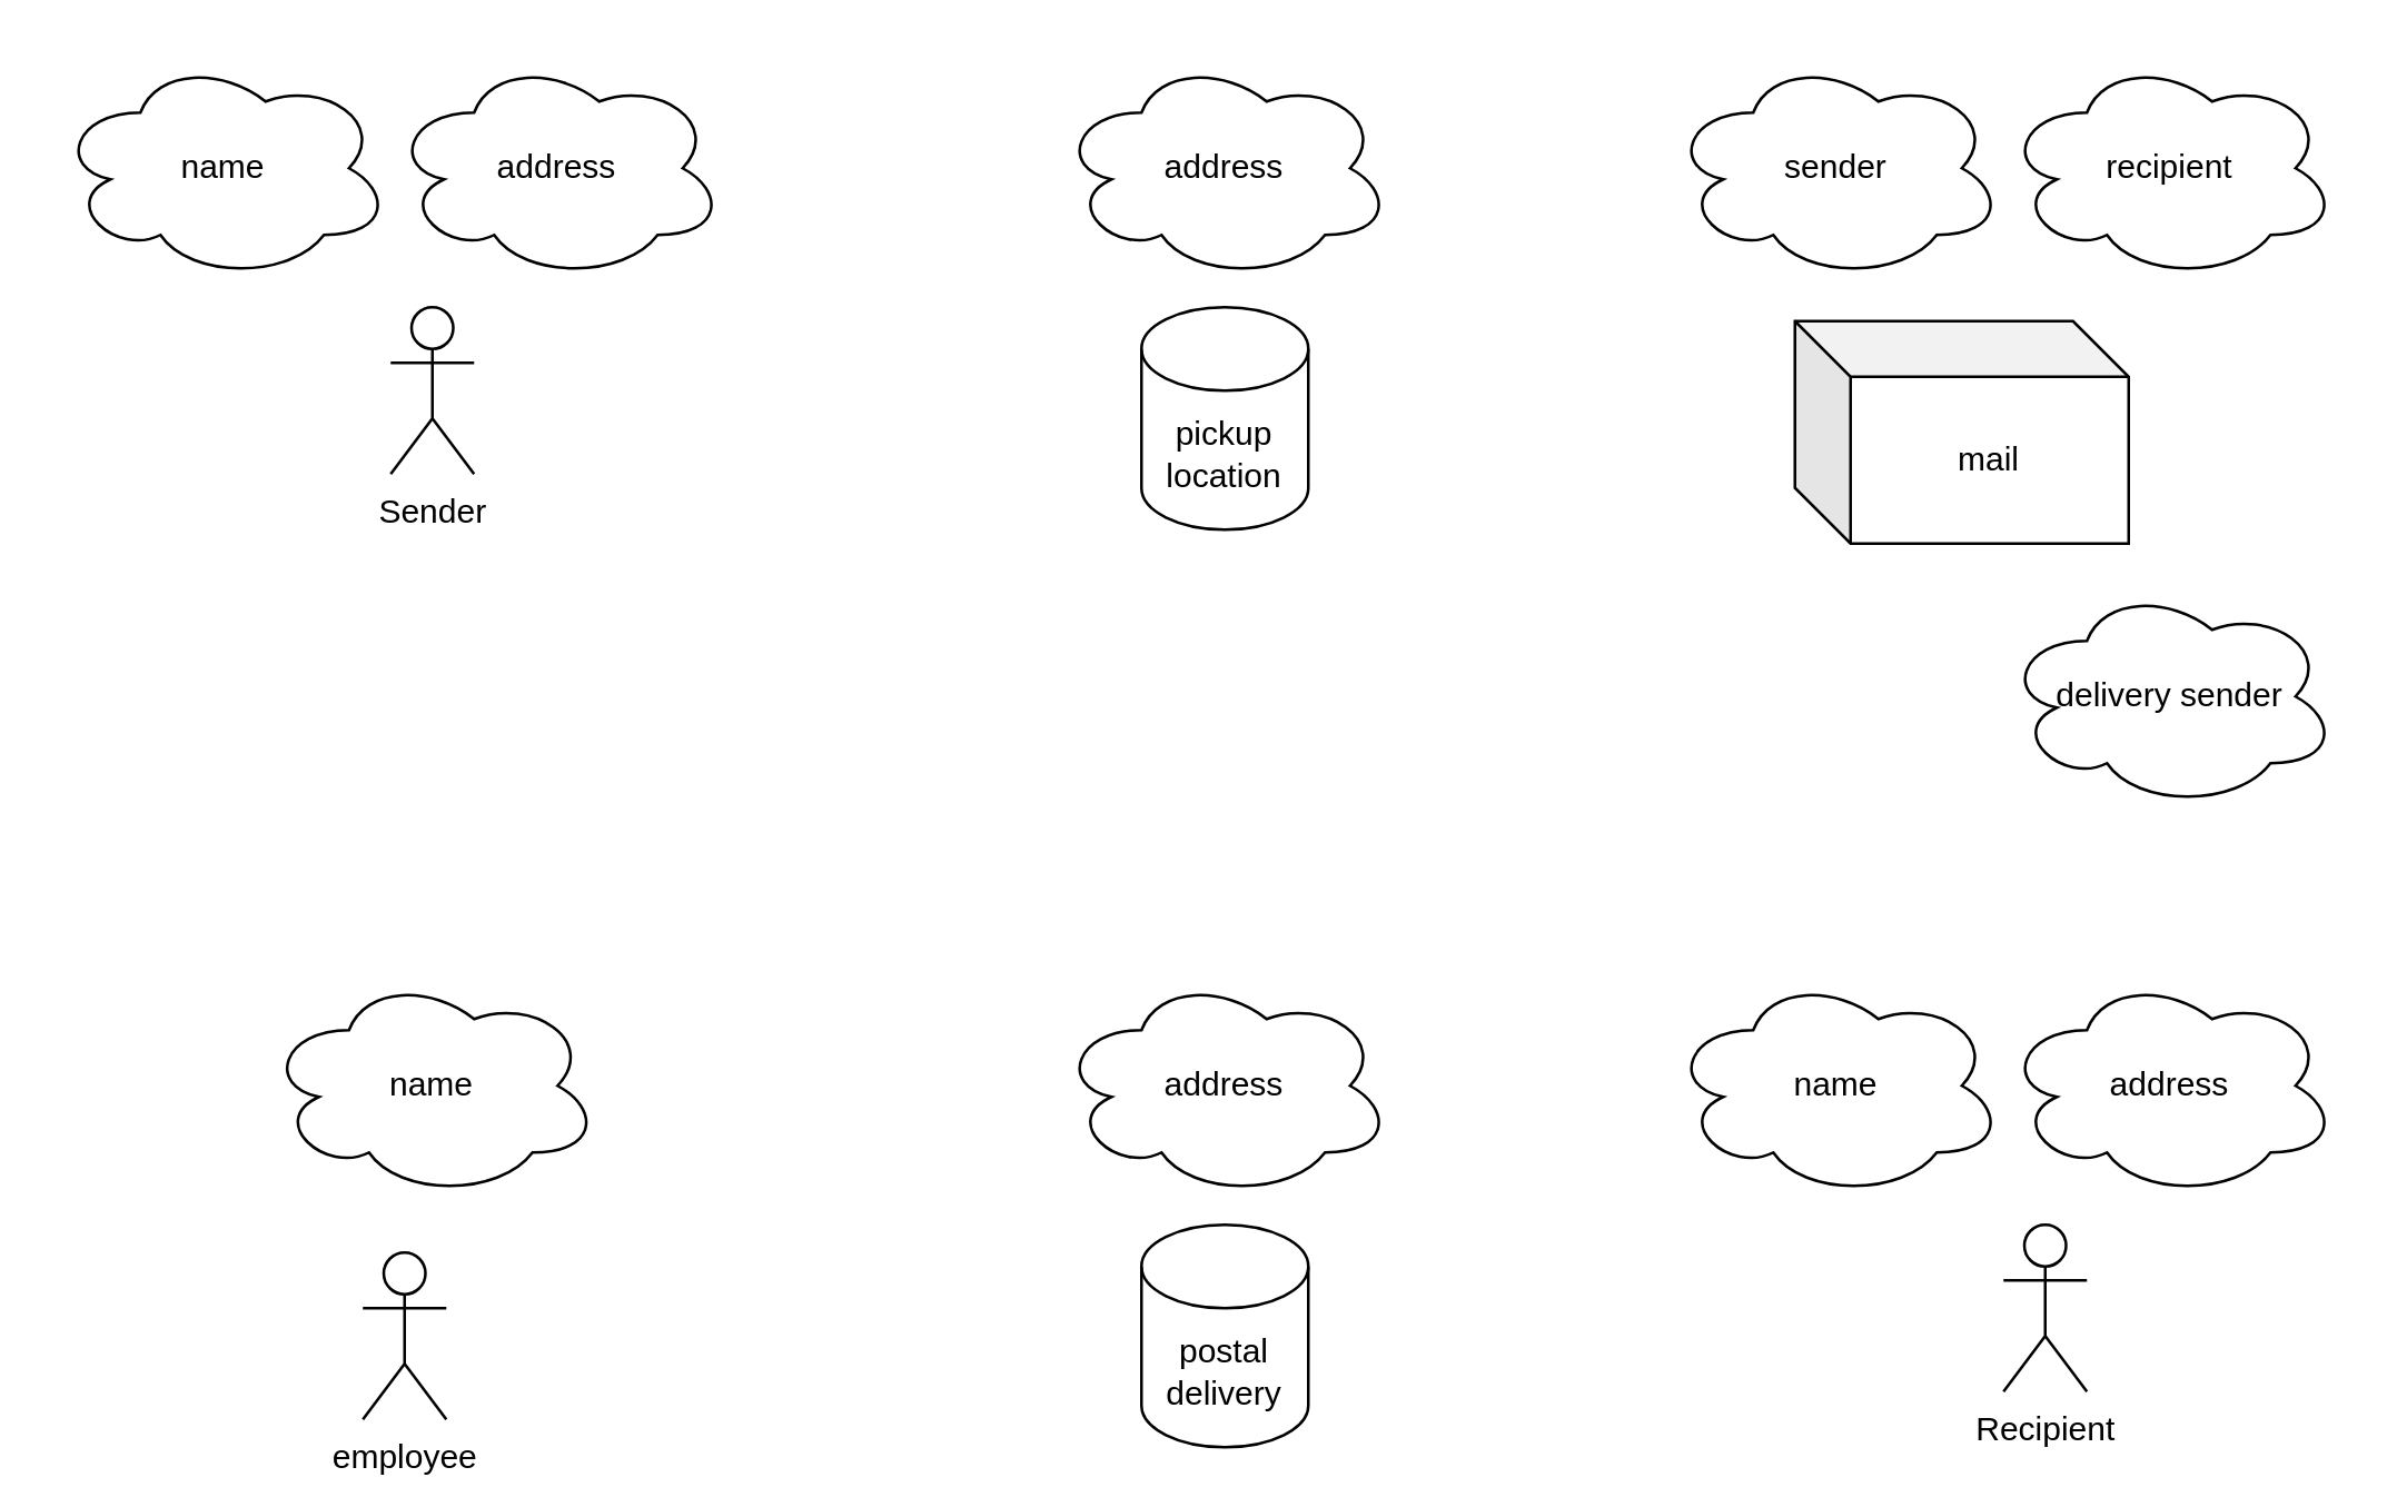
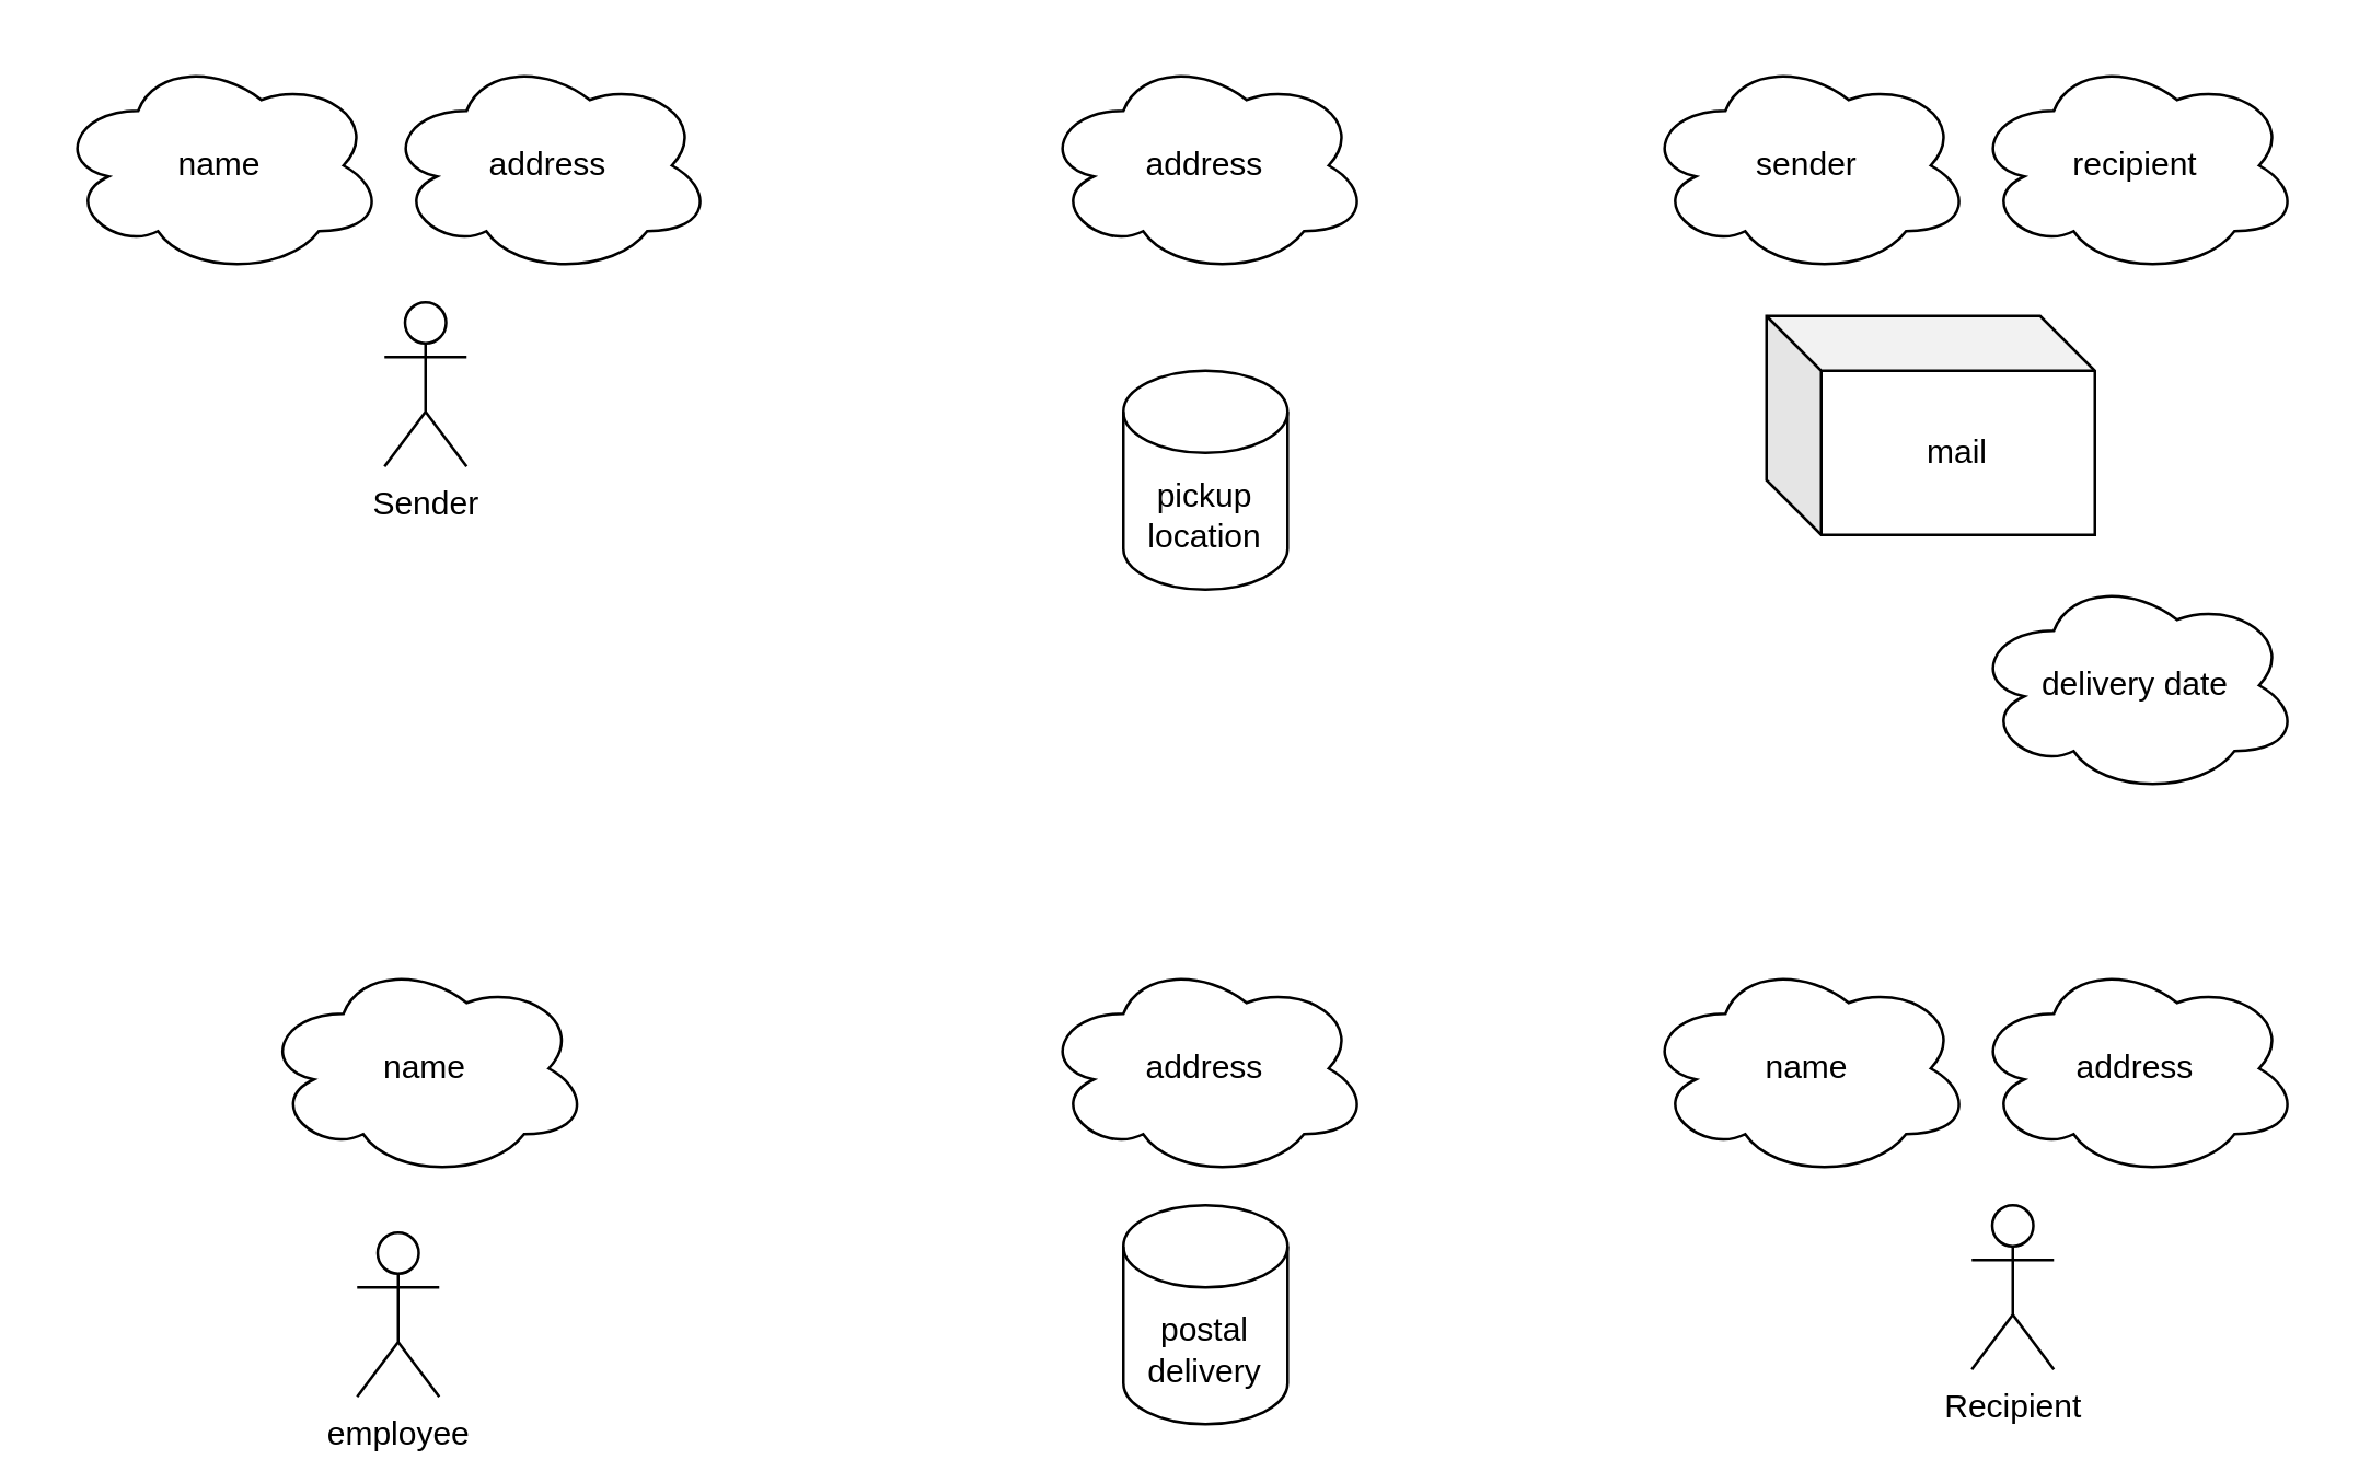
  <mxCell id="0" />
  <mxCell id="1" parent="0" />
- <mxCell id="2" value="delivery sender" style="ellipse;shape=cloud;whiteSpace=wrap;html=1;" parent="1" vertex="1"><mxGeometry x="720" y="210" width="120" height="80" as="geometry" /></mxCell>
+ <mxCell id="2" value="delivery date" style="ellipse;shape=cloud;whiteSpace=wrap;html=1;" parent="1" vertex="1"><mxGeometry x="720" y="210" width="120" height="80" as="geometry" /></mxCell>
  <mxCell id="3" value="Sender" style="shape=umlActor;verticalLabelPosition=bottom;verticalAlign=top;html=1;outlineConnect=0;" parent="1" vertex="1"><mxGeometry x="140" y="110" width="30" height="60" as="geometry" /></mxCell>
  <mxCell id="4" value="name" style="ellipse;shape=cloud;whiteSpace=wrap;html=1;" parent="1" vertex="1"><mxGeometry y="20" width="120" height="80" as="geometry" x="20" /></mxCell>
  <mxCell id="5" value="address" style="ellipse;shape=cloud;whiteSpace=wrap;html=1;" parent="1" vertex="1"><mxGeometry x="140" y="20" width="120" height="80" as="geometry" /></mxCell>
  <mxCell id="6" value="Recipient" style="shape=umlActor;verticalLabelPosition=bottom;verticalAlign=top;html=1;outlineConnect=0;" parent="1" vertex="1"><mxGeometry x="720" y="440" width="30" height="60" as="geometry" /></mxCell>
  <mxCell id="7" value="name" style="ellipse;shape=cloud;whiteSpace=wrap;html=1;" parent="1" vertex="1"><mxGeometry x="600" y="350" width="120" height="80" as="geometry" /></mxCell>
  <mxCell id="8" value="address" style="ellipse;shape=cloud;whiteSpace=wrap;html=1;" parent="1" vertex="1"><mxGeometry x="720" y="350" width="120" height="80" as="geometry" /></mxCell>
  <mxCell id="9" value="address" style="ellipse;shape=cloud;whiteSpace=wrap;html=1;" parent="1" vertex="1"><mxGeometry x="380" y="20" width="120" height="80" as="geometry" /></mxCell>
  <mxCell id="10" value="mail" style="shape=cube;whiteSpace=wrap;html=1;boundedLbl=1;backgroundOutline=1;darkOpacity=0.05;darkOpacity2=0.1;" parent="1" vertex="1"><mxGeometry x="645" y="115" width="120" height="80" as="geometry" /></mxCell>
- <mxCell id="11" value="pickup location" style="shape=cylinder3;whiteSpace=wrap;html=1;boundedLbl=1;backgroundOutline=1;size=15;" parent="1" vertex="1"><mxGeometry x="410" y="110" width="60" height="80" as="geometry" /></mxCell>
+ <mxCell id="11" value="pickup location" style="shape=cylinder3;whiteSpace=wrap;html=1;boundedLbl=1;backgroundOutline=1;size=15;" parent="1" vertex="1"><mxGeometry x="410" y="135" width="60" height="80" as="geometry" /></mxCell>
  <mxCell id="12" value="sender" style="ellipse;shape=cloud;whiteSpace=wrap;html=1;" parent="1" vertex="1"><mxGeometry x="600" y="20" width="120" height="80" as="geometry" /></mxCell>
  <mxCell id="13" value="recipient" style="ellipse;shape=cloud;whiteSpace=wrap;html=1;" parent="1" vertex="1"><mxGeometry x="720" y="20" width="120" height="80" as="geometry" /></mxCell>
  <mxCell id="14" value="employee" style="shape=umlActor;verticalLabelPosition=bottom;verticalAlign=top;html=1;outlineConnect=0;" parent="1" vertex="1"><mxGeometry x="130" y="450" width="30" height="60" as="geometry" /></mxCell>
  <mxCell id="15" value="name" style="ellipse;shape=cloud;whiteSpace=wrap;html=1;" parent="1" vertex="1"><mxGeometry x="95" y="350" width="120" height="80" as="geometry" /></mxCell>
  <mxCell id="16" value="address" style="ellipse;shape=cloud;whiteSpace=wrap;html=1;" parent="1" vertex="1"><mxGeometry x="380" y="350" width="120" height="80" as="geometry" /></mxCell>
  <mxCell id="17" value="postal delivery" style="shape=cylinder3;whiteSpace=wrap;html=1;boundedLbl=1;backgroundOutline=1;size=15;" parent="1" vertex="1"><mxGeometry x="410" y="440" width="60" height="80" as="geometry" /></mxCell>
